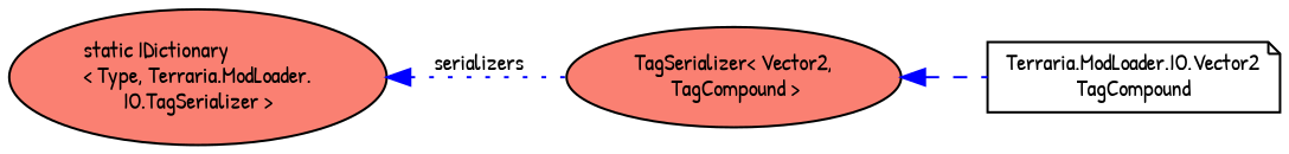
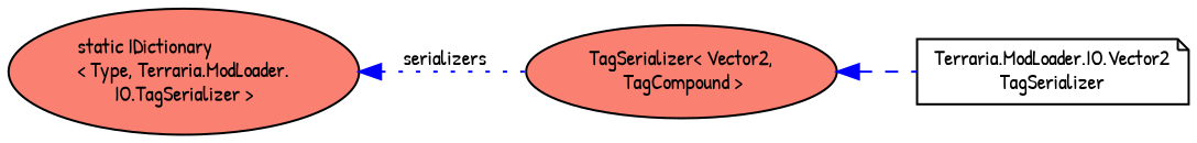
  digraph {
    fontname="Patrick Hand"
    rankdir=LR
    node [color=black fillcolor=salmon fontname="Patrick Hand" fontsize=10 shape=ellipse style=filled]
    edge [color=blue dir=back fontname="Patrick Hand" fontsize=10 labelfontname=Helvetica labelfontsize=10]
-   n1 [fillcolor=white fontcolor=black height=0.2 label="Terraria.ModLoader.IO.Vector2\lTagCompound" shape=note width=0.4]
+   n1 [fillcolor=white fontcolor=black height=0.2 label="Terraria.ModLoader.IO.Vector2\lTagSerializer" shape=note width=0.4]
    n2 [height=0.2 label="TagSerializer\< Vector2,\l TagCompound \>" width=0.4]
    n3 [height=0.2 label="static IDictionary\l\< Type, Terraria.ModLoader.\lIO.TagSerializer \>" width=0.4]
    n2 -> n1 [style=dashed]
    n3 -> n2 [label=" serializers" style=dotted]
  }
